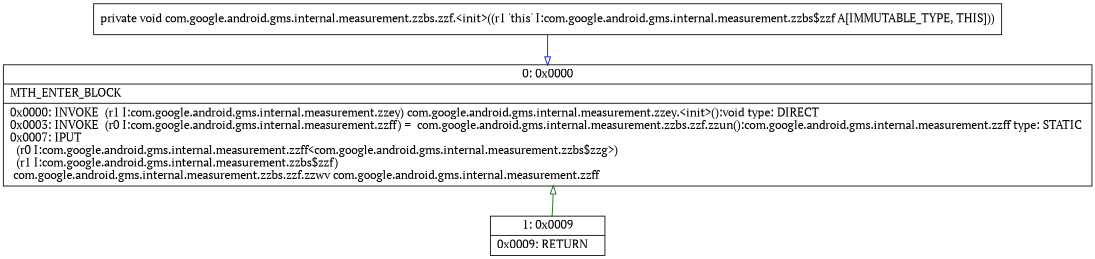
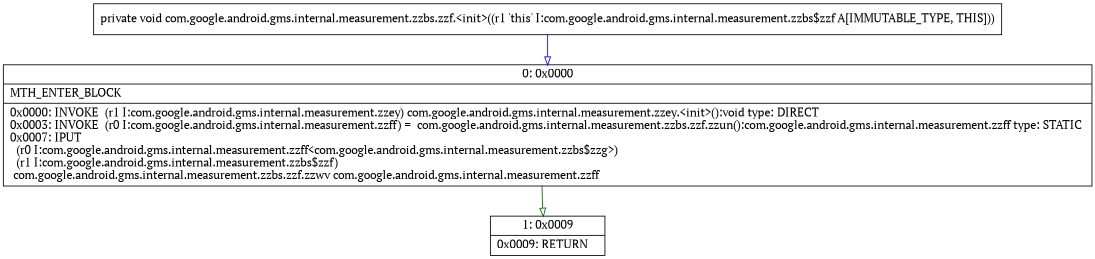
  digraph {
    fontname="PT Serif"
    node [shape=record fontname="PT Serif"]
    edge [arrowhead=onormal fontname="PT Serif"]
    n1 [label="{0\:\ 0x0000|MTH_ENTER_BLOCK\l|0x0000: INVOKE  (r1 I:com.google.android.gms.internal.measurement.zzey) com.google.android.gms.internal.measurement.zzey.\<init\>():void type: DIRECT \l0x0003: INVOKE  (r0 I:com.google.android.gms.internal.measurement.zzff) =  com.google.android.gms.internal.measurement.zzbs.zzf.zzun():com.google.android.gms.internal.measurement.zzff type: STATIC \l0x0007: IPUT  \l  (r0 I:com.google.android.gms.internal.measurement.zzff\<com.google.android.gms.internal.measurement.zzbs$zzg\>)\l  (r1 I:com.google.android.gms.internal.measurement.zzbs$zzf)\l com.google.android.gms.internal.measurement.zzbs.zzf.zzwv com.google.android.gms.internal.measurement.zzff \l}"]
    n2 [label="{1\:\ 0x0009|0x0009: RETURN   \l}"]
    n3 [label="{private void com.google.android.gms.internal.measurement.zzbs.zzf.\<init\>((r1 'this' I:com.google.android.gms.internal.measurement.zzbs$zzf A[IMMUTABLE_TYPE, THIS])) }"]
-   n2 -> n1 [color=darkgreen]
+   n1 -> n2 [color=darkgreen]
    n3 -> n1 [color=blue]
  }
